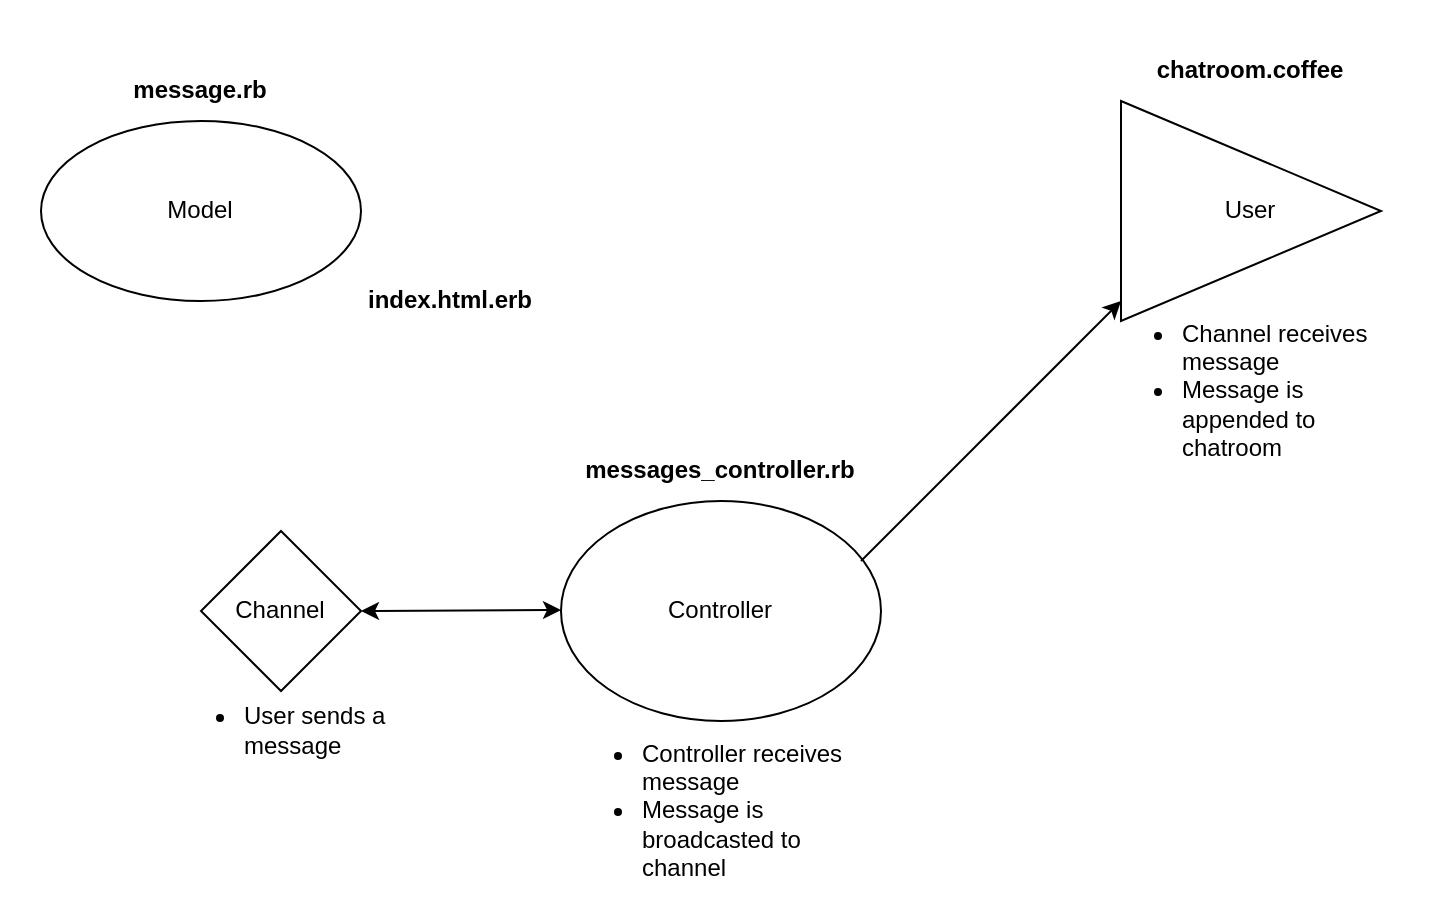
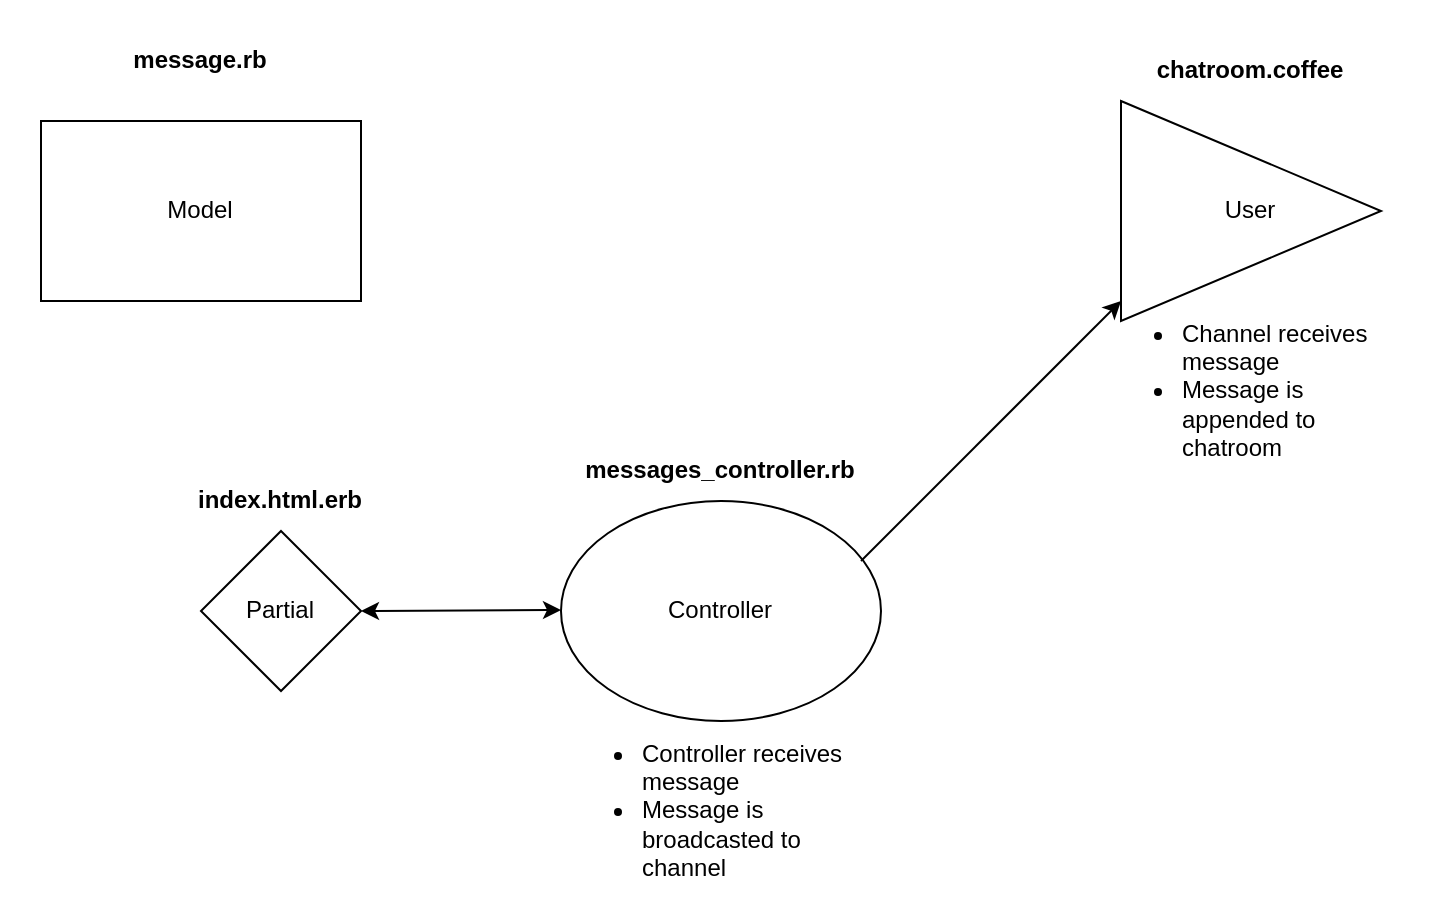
  <mxCell id="0" />
  <mxCell id="1" parent="0" />
- <mxCell id="2" value="Model" style="ellipse;whiteSpace=wrap;html=1;" vertex="1" parent="1"><mxGeometry x="20" y="60" width="160" height="90" as="geometry" /></mxCell>
+ <mxCell id="2" value="Model" style="rounded=0;whiteSpace=wrap;html=1;" vertex="1" parent="1"><mxGeometry x="20" y="60" width="160" height="90" as="geometry" /></mxCell>
  <mxCell id="3" value="Controller" style="ellipse;whiteSpace=wrap;html=1;" vertex="1" parent="1"><mxGeometry x="280" y="250" width="160" height="110" as="geometry" /></mxCell>
  <mxCell id="4" value="User" style="triangle;whiteSpace=wrap;html=1;align=center;" vertex="1" parent="1"><mxGeometry x="560" y="50" width="130" height="110" as="geometry" /></mxCell>
- <mxCell id="5" value="&lt;b&gt;message.rb&lt;/b&gt;" style="text;html=1;strokeColor=none;fillColor=none;align=center;verticalAlign=middle;whiteSpace=wrap;rounded=0;" vertex="1" parent="1"><mxGeometry x="70" y="30" width="60" height="30" as="geometry" /></mxCell>
+ <mxCell id="5" value="&lt;b&gt;message.rb&lt;/b&gt;" style="text;html=1;strokeColor=none;fillColor=none;align=center;verticalAlign=middle;whiteSpace=wrap;rounded=0;" vertex="1" parent="1"><mxGeometry x="70" y="15" width="60" height="30" as="geometry" /></mxCell>
  <mxCell id="6" value="&lt;b&gt;messages_controller.rb&lt;/b&gt;" style="text;html=1;strokeColor=none;fillColor=none;align=center;verticalAlign=middle;whiteSpace=wrap;rounded=0;" vertex="1" parent="1"><mxGeometry x="330" y="220" width="60" height="30" as="geometry" /></mxCell>
  <mxCell id="7" value="&lt;b&gt;chatroom.coffee&lt;/b&gt;" style="text;html=1;strokeColor=none;fillColor=none;align=center;verticalAlign=middle;whiteSpace=wrap;rounded=0;" vertex="1" parent="1"><mxGeometry x="595" y="20" width="60" height="30" as="geometry" /></mxCell>
- <mxCell id="8" value="Channel" style="rhombus;whiteSpace=wrap;html=1;" vertex="1" parent="1"><mxGeometry x="100" y="265" width="80" height="80" as="geometry" /></mxCell>
+ <mxCell id="8" value="Partial" style="rhombus;whiteSpace=wrap;html=1;" vertex="1" parent="1"><mxGeometry x="100" y="265" width="80" height="80" as="geometry" /></mxCell>
  <mxCell id="9" value="" style="endArrow=classic;startArrow=classic;html=1;rounded=0;exitX=1;exitY=0.5;exitDx=0;exitDy=0;" edge="1" parent="1" source="8"><mxGeometry width="50" height="50" relative="1" as="geometry"><mxPoint x="190" y="304.5" as="sourcePoint" /><mxPoint x="280" y="304.5" as="targetPoint" /></mxGeometry></mxCell>
  <mxCell id="10" value="" style="endArrow=classic;html=1;rounded=0;" edge="1" parent="1"><mxGeometry width="50" height="50" relative="1" as="geometry"><mxPoint x="430" y="280" as="sourcePoint" /><mxPoint x="560" y="150" as="targetPoint" /></mxGeometry></mxCell>
- <mxCell id="11" value="&lt;b&gt;index.html.erb&lt;/b&gt;" style="text;html=1;strokeColor=none;fillColor=none;align=center;verticalAlign=middle;whiteSpace=wrap;rounded=0;" vertex="1" parent="1"><mxGeometry x="195" y="135" width="60" height="30" as="geometry" /></mxCell>
- <mxCell id="12" value="&lt;ul&gt;&lt;li&gt;User sends a message&lt;/li&gt;&lt;/ul&gt;" style="text;html=1;strokeColor=none;fillColor=none;align=left;verticalAlign=middle;whiteSpace=wrap;rounded=0;" vertex="1" parent="1"><mxGeometry x="80" y="350" width="120" height="30" as="geometry" /></mxCell>
+ <mxCell id="11" value="&lt;b&gt;index.html.erb&lt;/b&gt;" style="text;html=1;strokeColor=none;fillColor=none;align=center;verticalAlign=middle;whiteSpace=wrap;rounded=0;" vertex="1" parent="1"><mxGeometry x="110" y="235" width="60" height="30" as="geometry" /></mxCell>
  <mxCell id="13" value="&lt;ul&gt;&lt;li style=&quot;text-align: left;&quot;&gt;Controller receives message&lt;/li&gt;&lt;li style=&quot;text-align: left;&quot;&gt;Message is broadcasted to channel&lt;/li&gt;&lt;/ul&gt;" style="text;html=1;strokeColor=none;fillColor=none;align=center;verticalAlign=middle;whiteSpace=wrap;rounded=0;" vertex="1" parent="1"><mxGeometry x="280" y="390" width="150" height="30" as="geometry" /></mxCell>
  <mxCell id="14" value="&lt;ul&gt;&lt;li style=&quot;text-align: left;&quot;&gt;Channel receives message&lt;/li&gt;&lt;li style=&quot;text-align: left;&quot;&gt;Message is appended to chatroom&lt;/li&gt;&lt;/ul&gt;" style="text;html=1;strokeColor=none;fillColor=none;align=center;verticalAlign=middle;whiteSpace=wrap;rounded=0;" vertex="1" parent="1"><mxGeometry x="550" y="180" width="150" height="30" as="geometry" /></mxCell>
